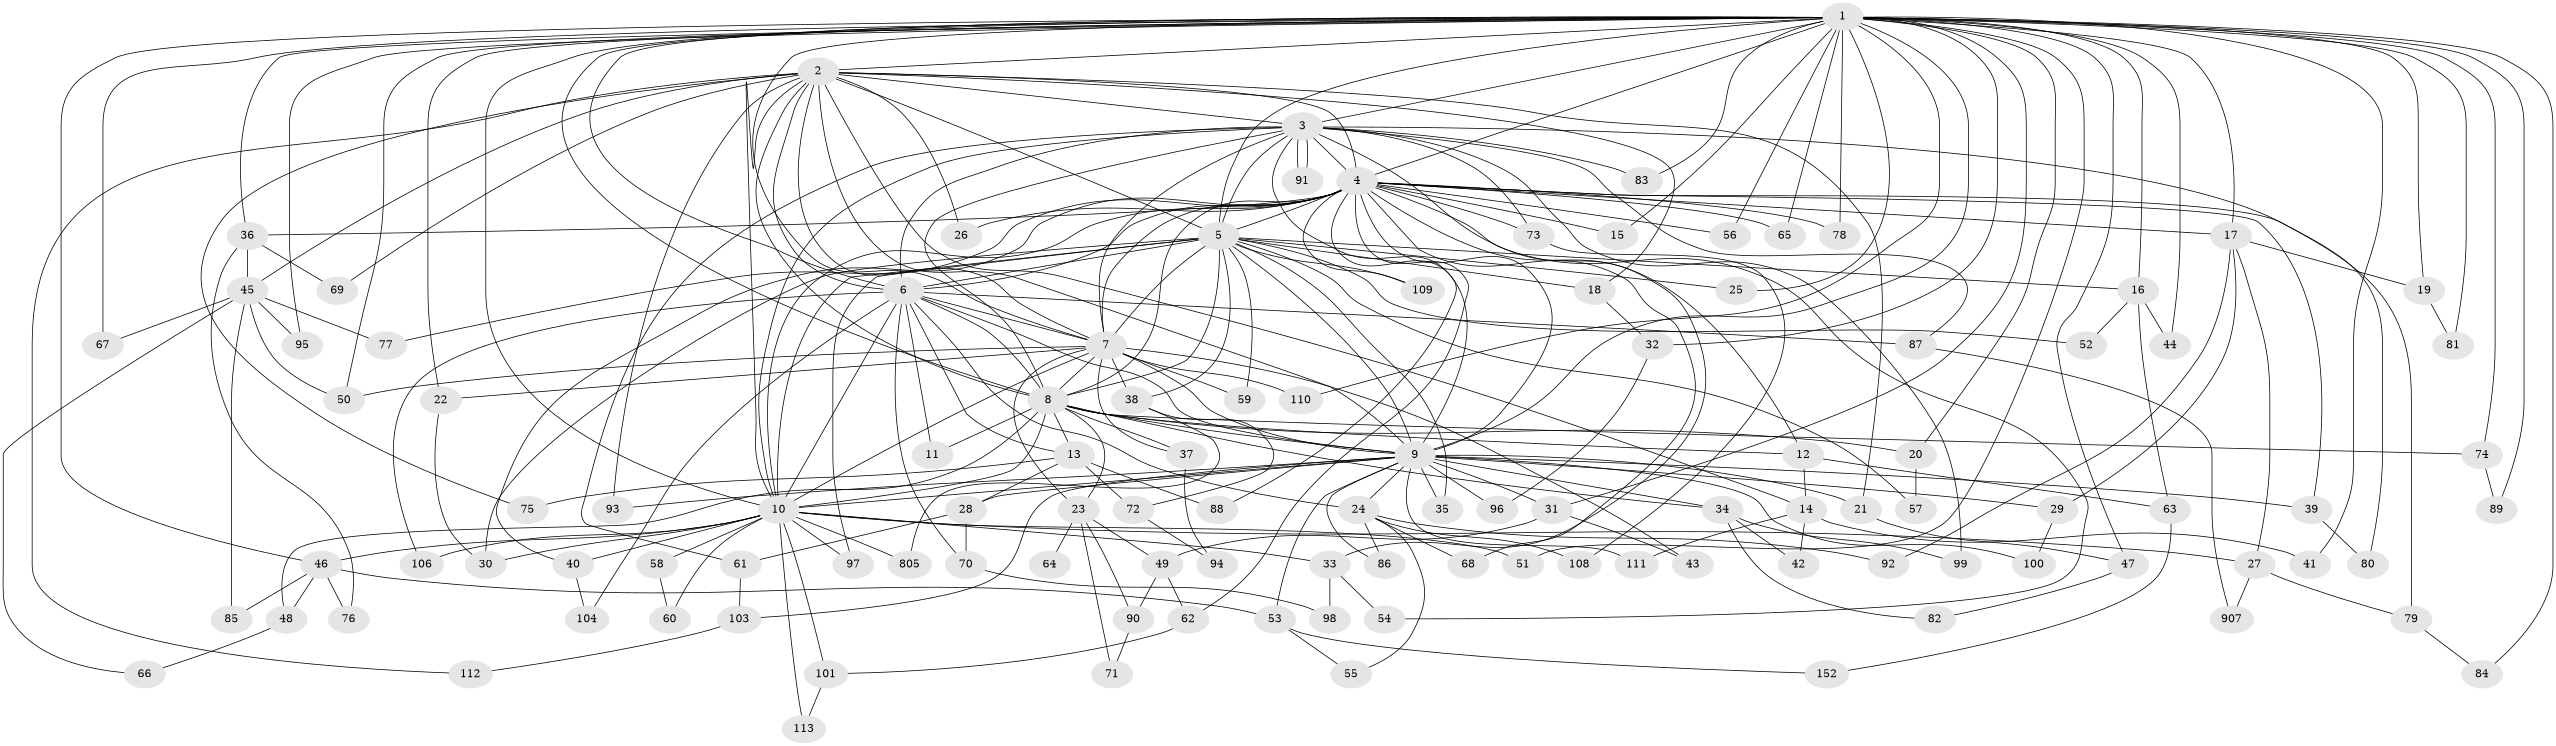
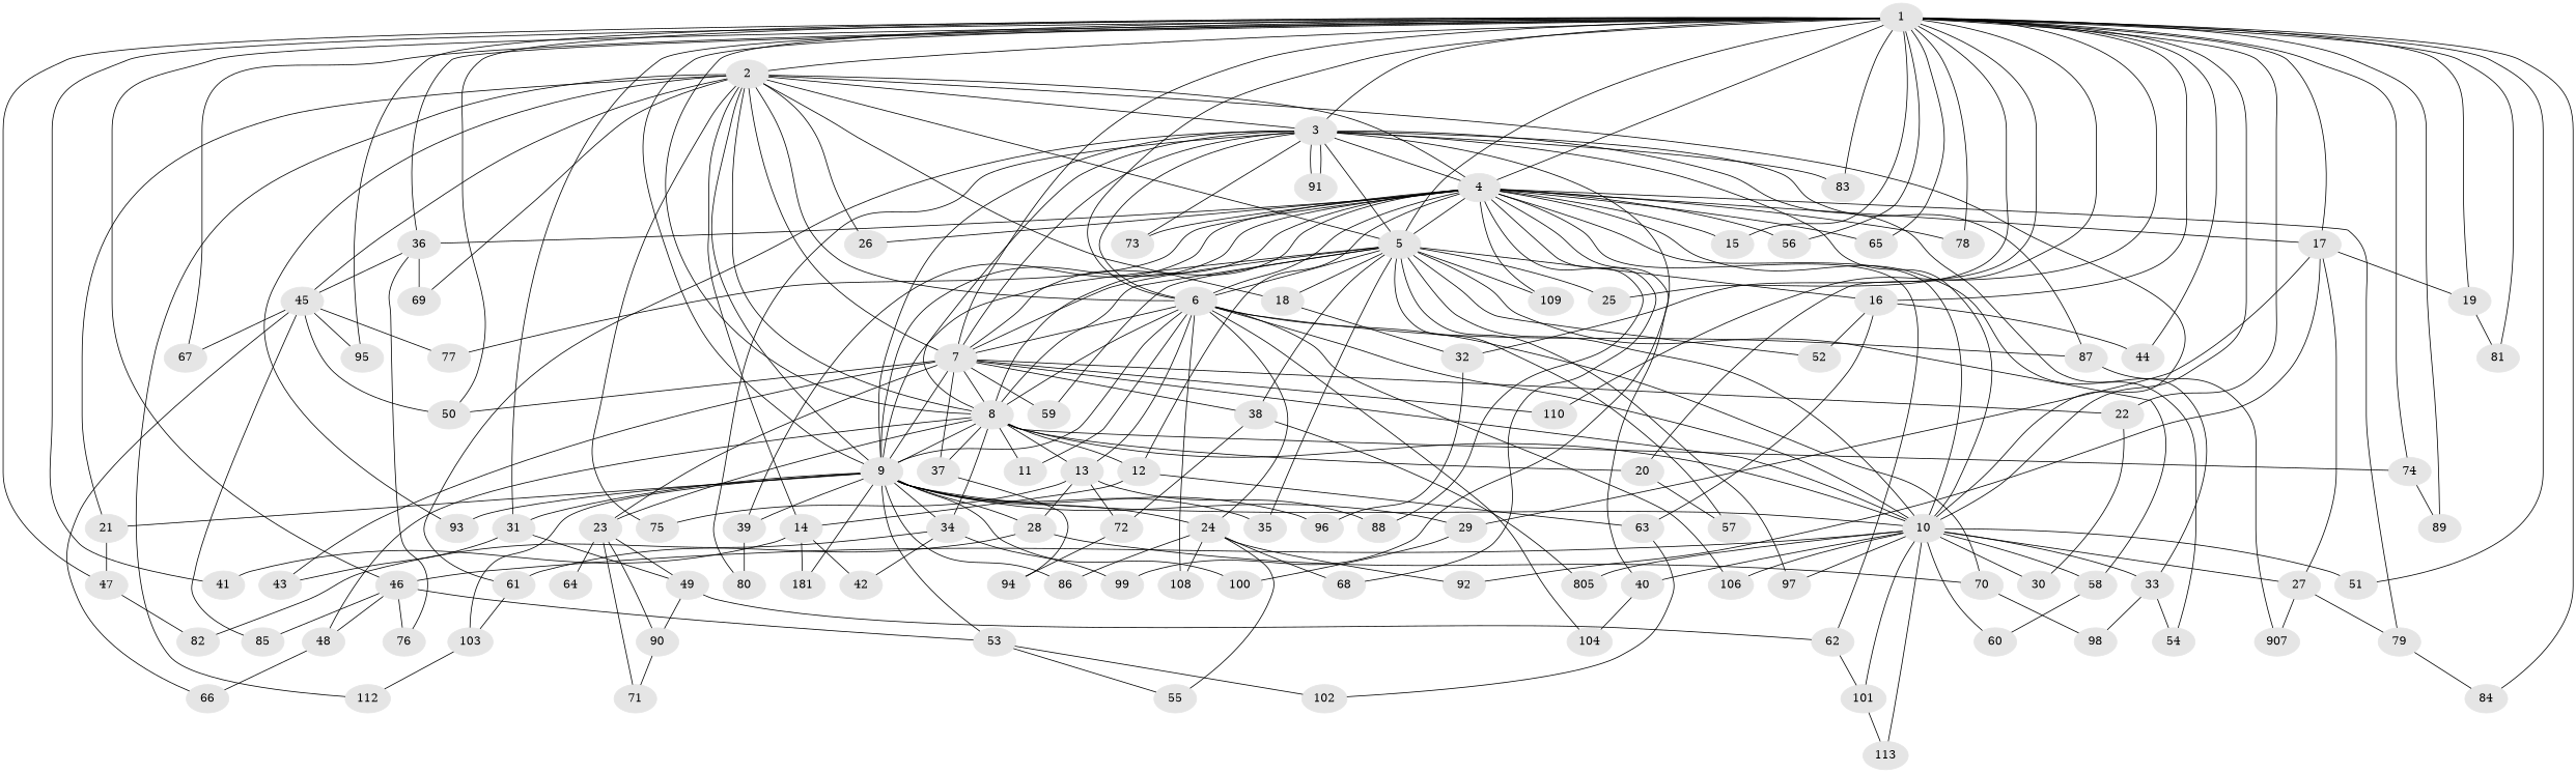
  graph {
    node [color=gray90 style=filled]
    1
    2
    3
    4
    5
    6
    7
    8
    9
    10
    15
    16
    17
    19
    20
    22
    25
    31
    32
    36
    41
    44
    46
    47
    51
    56
    65
    67
    74
    78
    81
    83
    84
    89
    95
    110
    50
    14
    18
    21
    26
    45
    69
    75
    93
    112
    33
    61
    73
    80
    87
    91
    99
    12
    39
    40
    54
    62
    68
    77
    79
    88
    109
    35
    38
    52
    57
    58
    59
    97
    11
    13
    24
    70
    104
    106
    108
    23
    37
    43
    34
    48
    28
    29
    53
    86
    96
    100
    103
-   111
+   111 [label=181]
    27
    30
    60
    101
    n95 [label=805]
    113
    63
    92
    49
    76
    85
    82
    42
    66
    98
    n106 [label=907]
    72
    55
    64
    71
    90
    94
-   102 [label=152]
+   102
    1 -- 2
    1 -- 3
    1 -- 4
    1 -- 5
    1 -- 6
    1 -- 7
    1 -- 8
    1 -- 9
    1 -- 10
    1 -- 15
    1 -- 16
    1 -- 17
    1 -- 19
    1 -- 20
    1 -- 22
    1 -- 25
    1 -- 31
    1 -- 32
    1 -- 36
    1 -- 41
    1 -- 44
    1 -- 46
    1 -- 47
    1 -- 51
    1 -- 56
    1 -- 65
    1 -- 67
    1 -- 74
    1 -- 78
    1 -- 81
    1 -- 83
    1 -- 84
    1 -- 89
    1 -- 95
    1 -- 110
    1 -- 50
    2 -- 3
    2 -- 4
    2 -- 5
    2 -- 6
    2 -- 7
    2 -- 8
    2 -- 9
    2 -- 10
    2 -- 14
    2 -- 18
    2 -- 21
    2 -- 26
    2 -- 45
    2 -- 69
    2 -- 75
    2 -- 93
    2 -- 112
    3 -- 4
    3 -- 5
    3 -- 6
    3 -- 7
    3 -- 8
    3 -- 9
    3 -- 10
    3 -- 83
    3 -- 33
    3 -- 61
    3 -- 73
    3 -- 80
    3 -- 87
    3 -- 91
    3 -- 91
    3 -- 99
    4 -- 5
    4 -- 6
    4 -- 7
    4 -- 8
    4 -- 9
    4 -- 10
    4 -- 15
    4 -- 17
    4 -- 36
    4 -- 56
    4 -- 65
    4 -- 78
    4 -- 26
    4 -- 73
    4 -- 12
    4 -- 39
    4 -- 40
    4 -- 54
    4 -- 62
    4 -- 68
    4 -- 77
    4 -- 79
    4 -- 88
    4 -- 109
    5 -- 6
    5 -- 7
    5 -- 8
    5 -- 9
    5 -- 10
    5 -- 16
    5 -- 25
    5 -- 18
    5 -- 109
    5 -- 35
    5 -- 38
    5 -- 52
    5 -- 57
-   5 -- 30
+   5 -- 58
    5 -- 59
    5 -- 97
    6 -- 7
    6 -- 8
    6 -- 9
    6 -- 10
    6 -- 87
    6 -- 11
    6 -- 13
    6 -- 24
    6 -- 70
    6 -- 104
    6 -- 106
-   73 -- 108
+   6 -- 108
    7 -- 8
    7 -- 9
    7 -- 10
    7 -- 22
    7 -- 110
    7 -- 50
    7 -- 38
    7 -- 59
    7 -- 23
    7 -- 37
    7 -- 43
    8 -- 9
    8 -- 10
    8 -- 20
    8 -- 74
    8 -- 12
    8 -- 11
    8 -- 13
    8 -- 23
    8 -- 37
    8 -- 34
    8 -- 48
    9 -- 10
    9 -- 31
    9 -- 21
    9 -- 93
    9 -- 39
    9 -- 35
    9 -- 24
    9 -- 34
    9 -- 28
    9 -- 29
    9 -- 53
    9 -- 86
    9 -- 96
    9 -- 100
    9 -- 103
    9 -- 111
    10 -- 46
    10 -- 51
    10 -- 33
    10 -- 40
    10 -- 58
    10 -- 97
    10 -- 106
    10 -- 27
    10 -- 30
    10 -- 60
    10 -- 101
    10 -- n95
    10 -- 113
    16 -- 44
    16 -- 52
    16 -- 63
    17 -- 19
    17 -- 29
    17 -- 27
    17 -- 92
    19 -- 81
    20 -- 57
    22 -- 30
    31 -- 43
    31 -- 49
    32 -- 96
    36 -- 45
    36 -- 69
    36 -- 76
    46 -- 48
    46 -- 53
    46 -- 76
    46 -- 85
    47 -- 82
    74 -- 89
    14 -- 41
    14 -- 111
    14 -- 42
    18 -- 32
    21 -- 47
    45 -- 67
    45 -- 95
    45 -- 50
    45 -- 77
    45 -- 85
    45 -- 66
    33 -- 54
    33 -- 98
    61 -- 103
    87 -- n106
    12 -- 14
    12 -- 63
    39 -- 80
    40 -- 104
    62 -- 101
    79 -- 84
    38 -- n95
    38 -- 72
    58 -- 60
    13 -- 75
    13 -- 88
    13 -- 28
    13 -- 72
    24 -- 68
    24 -- 108
    24 -- 86
    24 -- 92
    24 -- 55
    70 -- 98
    23 -- 49
    23 -- 64
    23 -- 71
    23 -- 90
    37 -- 94
    34 -- 99
    34 -- 82
    34 -- 42
    48 -- 66
    28 -- 61
    28 -- 70
    29 -- 100
    53 -- 55
    53 -- 102
    103 -- 112
    27 -- 79
    27 -- n106
    101 -- 113
    63 -- 102
    49 -- 62
    49 -- 90
    72 -- 94
    90 -- 71
  }
